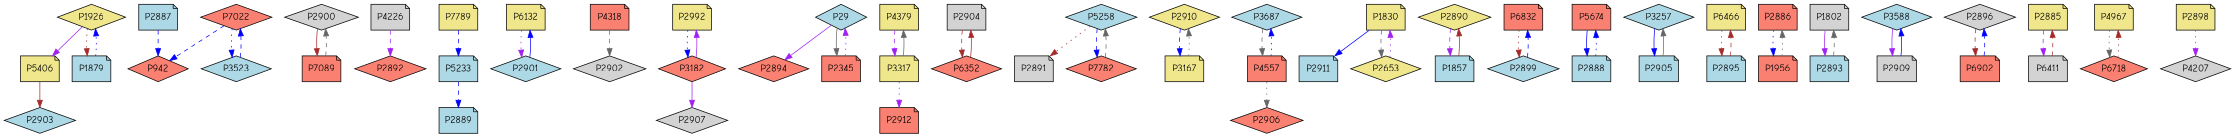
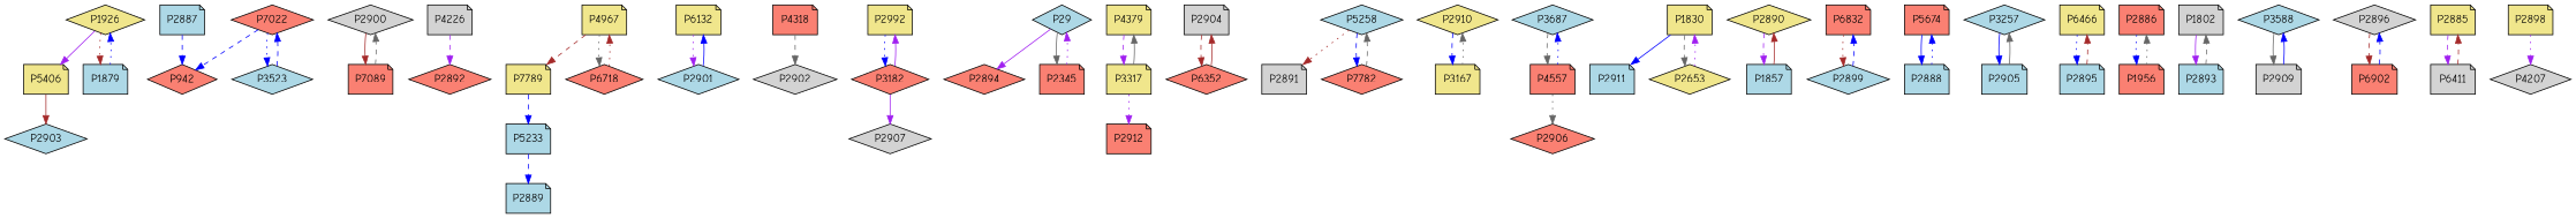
  digraph {
    fontname="Comic Neue"
    node [fillcolor=lightblue fontname="Comic Neue" shape=note style=filled]
    edge [color=blue fontname="Comic Neue" style=dashed]
    P5406 [fillcolor=khaki]
    P2903 [shape=diamond]
    P7022 [fillcolor=salmon shape=diamond]
    P942 [fillcolor=salmon shape=diamond]
    P3523 [shape=diamond]
    P2887
    P2900 [fillcolor=lightgrey shape=diamond]
    P7089 [fillcolor=salmon]
    P4226 [fillcolor=lightgrey]
    P2892 [fillcolor=salmon shape=diamond]
    P5233
    P2889
    P6132 [fillcolor=khaki]
    P2901 [shape=diamond]
    P4318 [fillcolor=salmon]
    P2902 [fillcolor=lightgrey shape=diamond]
    P2992 [fillcolor=khaki]
    P3182 [fillcolor=salmon shape=diamond]
    P2907 [fillcolor=lightgrey shape=diamond]
    P29 [shape=diamond]
    P2894 [fillcolor=salmon shape=diamond]
    P2345 [fillcolor=salmon]
    P4379 [fillcolor=khaki]
    P3317 [fillcolor=khaki]
    P2912 [fillcolor=salmon]
    P2904 [fillcolor=lightgrey]
    P6352 [fillcolor=salmon shape=diamond]
    P5258 [shape=diamond]
    P2891 [fillcolor=lightgrey]
    P7782 [fillcolor=salmon shape=diamond]
    P2910 [fillcolor=khaki shape=diamond]
    P3167 [fillcolor=khaki]
    P3687 [shape=diamond]
    P4557 [fillcolor=salmon]
    P2906 [fillcolor=salmon shape=diamond]
    P1830 [fillcolor=khaki]
    P2911
    P2653 [fillcolor=khaki shape=diamond]
    P2890 [fillcolor=khaki shape=diamond]
    P1857
    P6832 [fillcolor=salmon]
    P2899 [shape=diamond]
    P5674 [fillcolor=salmon]
    P2888
    n45 [fillcolor=khaki label=P1926 shape=diamond]
    P1879
    P3257 [shape=diamond]
    P2905
    P6466 [fillcolor=khaki]
    P2895
    P2886 [fillcolor=salmon]
    P1956 [fillcolor=salmon]
    P1802 [fillcolor=lightgrey]
    P2893
    P3588 [shape=diamond]
    P2909 [fillcolor=lightgrey]
    P2896 [fillcolor=lightgrey shape=diamond]
    P6902 [fillcolor=salmon]
    P2885 [fillcolor=khaki]
    P6411 [fillcolor=lightgrey]
    P7789 [fillcolor=khaki]
    P4967 [fillcolor=khaki]
    P6718 [fillcolor=salmon shape=diamond]
    P4207 [fillcolor=lightgrey shape=diamond]
    P2898 [fillcolor=khaki]
    P5406 -> P2903 [color=brown style=solid]
    P7022 -> P942
    P7022 -> P3523 [style=dotted]
    P3523 -> P7022
    P2887 -> P942
    P2900 -> P7089 [color=brown style=solid]
    P7089 -> P2900 [color=gray40]
    P4226 -> P2892 [color=purple]
    P5233 -> P2889
    P6132 -> P2901 [color=purple style=dotted]
    P2901 -> P6132 [style=solid]
    P4318 -> P2902 [color=gray40]
    P2992 -> P3182 [style=dotted]
    P3182 -> P2992 [color=purple style=solid]
    P3182 -> P2907 [color=purple style=solid]
    P29 -> P2894 [color=purple style=solid]
    P29 -> P2345 [color=gray40 style=solid]
    P2345 -> P29 [color=purple style=dotted]
    P4379 -> P3317 [color=purple]
    P3317 -> P4379 [color=gray40 style=solid]
    P3317 -> P2912 [color=purple style=dotted]
    P2904 -> P6352 [color=brown]
    P6352 -> P2904 [color=brown style=solid]
    P5258 -> P2891 [color=brown style=dotted]
    P5258 -> P7782
    P7782 -> P5258 [color=gray40]
    P2910 -> P3167
    P3167 -> P2910 [color=gray40 style=dotted]
    P3687 -> P4557 [color=gray40]
    P4557 -> P3687 [style=dotted]
    P4557 -> P2906 [color=gray40 style=dotted]
    P1830 -> P2911 [style=solid]
    P1830 -> P2653 [color=gray40]
    P2653 -> P1830 [color=purple style=dotted]
    P2890 -> P1857 [color=purple]
    P1857 -> P2890 [color=brown style=solid]
    P6832 -> P2899 [color=brown style=dotted]
    P2899 -> P6832
    P5674 -> P2888 [style=solid]
    P2888 -> P5674 [style=dotted]
    n45 -> P5406 [color=purple style=solid]
    n45 -> P1879 [color=brown style=dotted]
    P1879 -> n45 [style=dotted]
    P3257 -> P2905 [style=solid]
    P2905 -> P3257 [color=gray40 style=solid]
-   P6466 -> P2895 [color=brown style=dotted]
+   P6466 -> P2895 [style=dotted]
    P2895 -> P6466 [color=brown]
    P2886 -> P1956 [style=dotted]
    P1956 -> P2886 [color=gray40 style=dotted]
    P1802 -> P2893 [color=purple style=solid]
    P2893 -> P1802 [color=gray40]
-   P3588 -> P2909 [color=purple style=solid]
+   P3588 -> P2909 [color=gray40 style=solid]
    P2909 -> P3588 [style=solid]
    P2896 -> P6902 [color=brown]
    P6902 -> P2896
    P2885 -> P6411 [color=purple]
    P6411 -> P2885 [color=brown]
    P7789 -> P5233
+   P4967 -> P7789 [color=brown]
    P4967 -> P6718 [color=gray40 style=dotted]
    P6718 -> P4967 [color=brown style=dotted]
    P2898 -> P4207 [color=purple style=dotted]
  }
